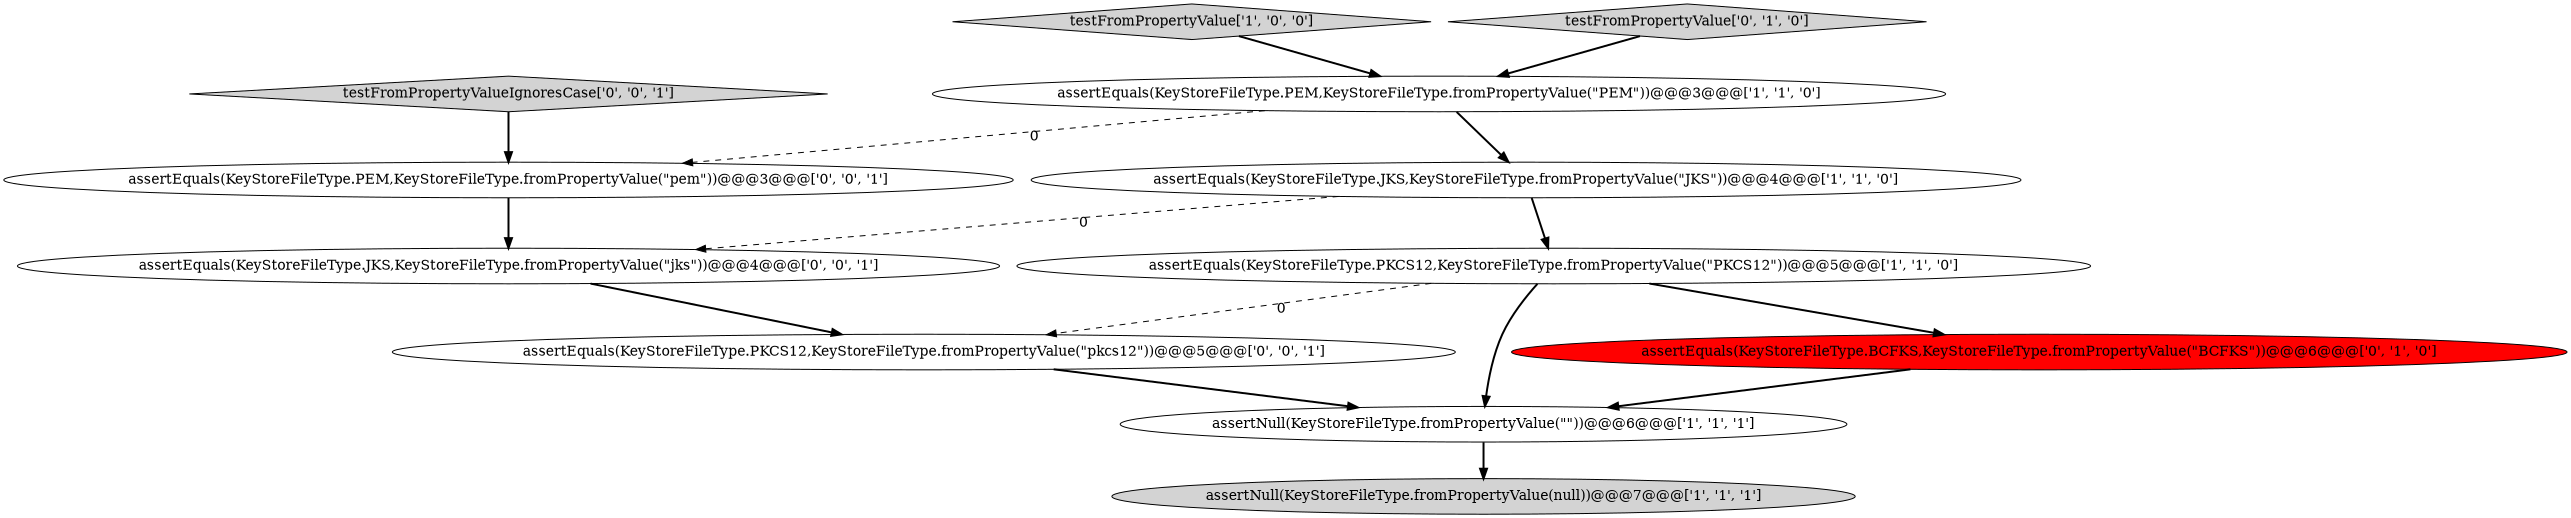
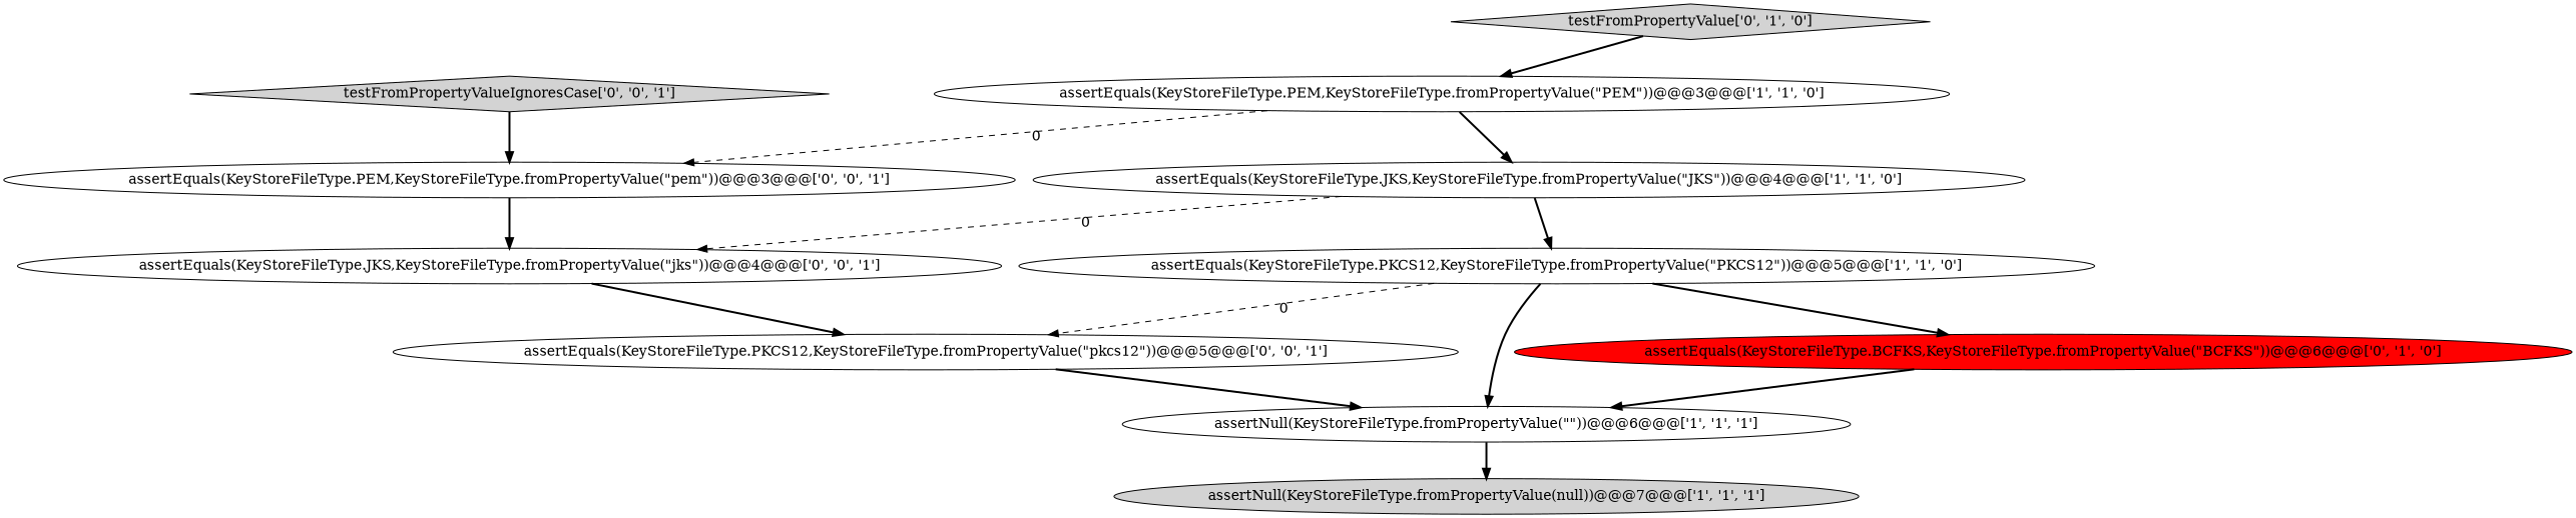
  digraph {
    node [fillcolor=white shape=ellipse style=filled]
    edge [style=bold]
    n1 [label="assertEquals(KeyStoreFileType.JKS,KeyStoreFileType.fromPropertyValue(\"JKS\"))@@@4@@@['1', '1', '0']"]
    n2 [label="assertEquals(KeyStoreFileType.JKS,KeyStoreFileType.fromPropertyValue(\"jks\"))@@@4@@@['0', '0', '1']"]
    n3 [label="assertEquals(KeyStoreFileType.PKCS12,KeyStoreFileType.fromPropertyValue(\"PKCS12\"))@@@5@@@['1', '1', '0']"]
    n4 [label="assertNull(KeyStoreFileType.fromPropertyValue(\"\"))@@@6@@@['1', '1', '1']"]
    n5 [fillcolor=lightgray label="assertNull(KeyStoreFileType.fromPropertyValue(null))@@@7@@@['1', '1', '1']"]
    n6 [label="assertEquals(KeyStoreFileType.PEM,KeyStoreFileType.fromPropertyValue(\"pem\"))@@@3@@@['0', '0', '1']"]
    n7 [fillcolor=lightgray label="testFromPropertyValueIgnoresCase['0', '0', '1']" shape=diamond]
-   n8 [fillcolor=lightgray label="testFromPropertyValue['1', '0', '0']" shape=diamond]
    n9 [label="assertEquals(KeyStoreFileType.PEM,KeyStoreFileType.fromPropertyValue(\"PEM\"))@@@3@@@['1', '1', '0']"]
    n10 [label="assertEquals(KeyStoreFileType.PKCS12,KeyStoreFileType.fromPropertyValue(\"pkcs12\"))@@@5@@@['0', '0', '1']"]
    n11 [fillcolor=red label="assertEquals(KeyStoreFileType.BCFKS,KeyStoreFileType.fromPropertyValue(\"BCFKS\"))@@@6@@@['0', '1', '0']"]
    n12 [fillcolor=lightgray label="testFromPropertyValue['0', '1', '0']" shape=diamond]
    n1 -> n2 [label=0 style=dashed]
    n1 -> n3
    n2 -> n10
    n3 -> n4
    n3 -> n10 [label=0 style=dashed]
    n3 -> n11
    n4 -> n5
    n6 -> n2
    n7 -> n6
-   n8 -> n9
    n9 -> n1
    n9 -> n6 [label=0 style=dashed]
    n10 -> n4
    n11 -> n4
    n12 -> n9
  }
